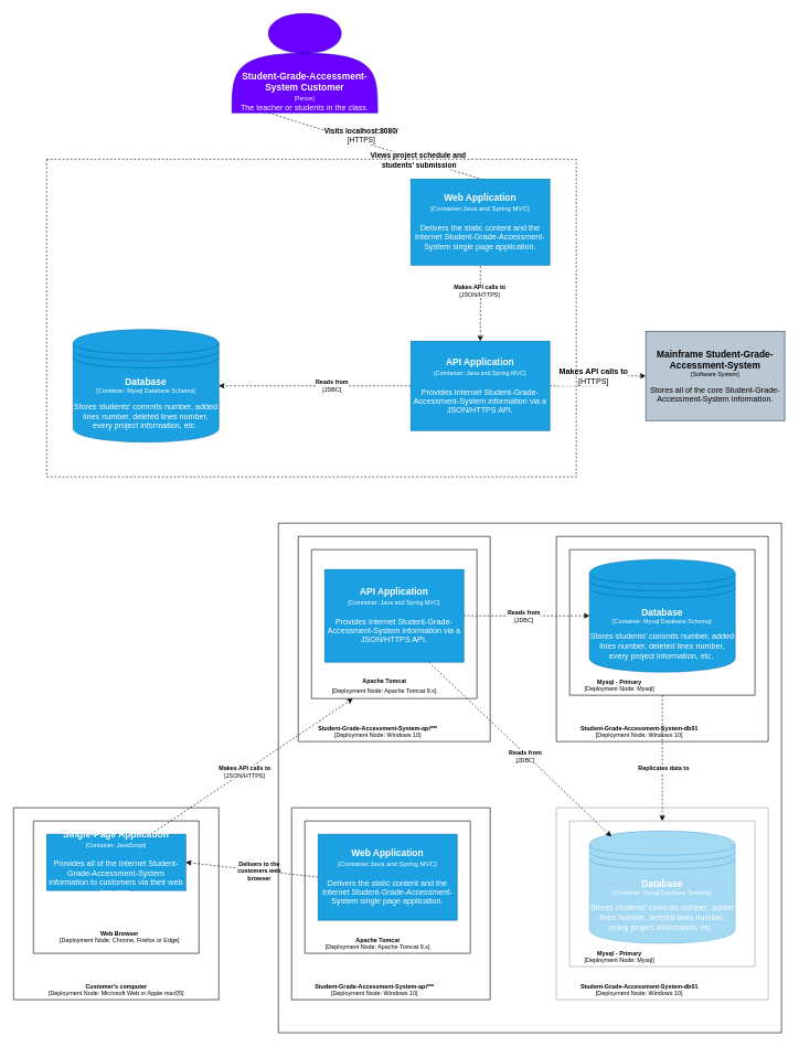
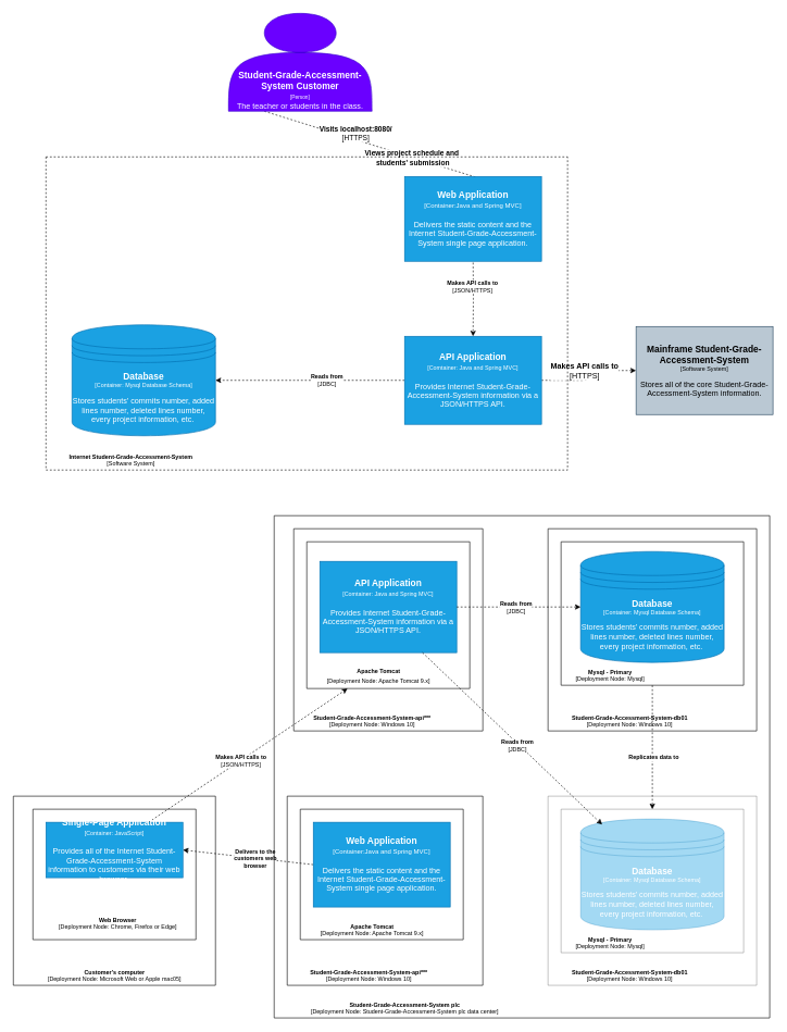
  <mxCell id="0" />
  <mxCell id="1" parent="0" />
  <mxCell id="2" style="edgeStyle=none;rounded=0;orthogonalLoop=1;jettySize=auto;html=1;exitX=0.25;exitY=1;exitDx=0;exitDy=0;entryX=1;entryY=0.25;entryDx=0;entryDy=0;fontSize=9;dashed=1;" parent="1" source="5" target="16" edge="1"><mxGeometry relative="1" as="geometry" /></mxCell>
  <mxCell id="3" value="&lt;b&gt;Visits localhost:8080/&lt;/b&gt;&lt;br&gt;[HTTPS]" style="edgeLabel;html=1;align=center;verticalAlign=middle;resizable=0;points=[];" parent="2" vertex="1" connectable="0"><mxGeometry x="-0.264" y="3" relative="1" as="geometry"><mxPoint x="-18" y="-12" as="offset" /></mxGeometry></mxCell>
  <mxCell id="4" value="&lt;b&gt;Views project schedule and&lt;br&gt;&amp;nbsp;students' submission&lt;/b&gt;" style="edgeLabel;html=1;align=center;verticalAlign=middle;resizable=0;points=[];" vertex="1" connectable="0" parent="2"><mxGeometry x="0.06" relative="1" as="geometry"><mxPoint y="1" as="offset" /></mxGeometry></mxCell>
  <mxCell id="5" value="&lt;br&gt;&lt;br&gt;&lt;br&gt;&lt;br&gt;&lt;br&gt;&lt;br&gt;&lt;b&gt;&lt;font style=&quot;font-size: 14px&quot;&gt;Student-Grade-Accessment-System Customer&lt;/font&gt;&lt;/b&gt;&lt;br&gt;&lt;font style=&quot;font-size: 8px&quot;&gt;[Person]&lt;/font&gt;&lt;br&gt;The teacher or students in the class." style="shape=actor;whiteSpace=wrap;html=1;fillColor=#6a00ff;strokeColor=#3700CC;fontColor=#ffffff;" parent="1" vertex="1"><mxGeometry x="350" y="20" width="220" height="150" as="geometry" /></mxCell>
  <mxCell id="6" style="edgeStyle=orthogonalEdgeStyle;curved=0;rounded=1;sketch=0;orthogonalLoop=1;jettySize=auto;html=1;exitX=0.5;exitY=1;exitDx=0;exitDy=0;entryX=0.5;entryY=0;entryDx=0;entryDy=0;dashed=1;fontSize=9;" parent="1" target="13" edge="1"><mxGeometry relative="1" as="geometry"><mxPoint x="725" y="390" as="sourcePoint" /></mxGeometry></mxCell>
  <mxCell id="7" value="&lt;b&gt;Makes API calls to&lt;/b&gt;&lt;br&gt;[JSON/HTTPS]" style="edgeLabel;html=1;align=center;verticalAlign=middle;resizable=0;points=[];fontSize=9;" parent="6" vertex="1" connectable="0"><mxGeometry x="-0.238" y="-2" relative="1" as="geometry"><mxPoint as="offset" /></mxGeometry></mxCell>
  <mxCell id="8" value="&lt;b&gt;&lt;font style=&quot;font-size: 14px&quot;&gt;Database&lt;/font&gt;&lt;/b&gt;&lt;br&gt;&lt;font style=&quot;font-size: 9px&quot;&gt;[Container: Mysql Database Schema]&lt;/font&gt;&lt;br&gt;&lt;br&gt;&lt;font style=&quot;font-size: 12px&quot;&gt;Stores students' commits number, added lines number, deleted lines number, every project information, etc.&lt;/font&gt;&amp;nbsp;" style="shape=datastore;whiteSpace=wrap;html=1;fontSize=9;fillColor=#1ba1e2;fontColor=#ffffff;strokeColor=#006EAF;" parent="1" vertex="1"><mxGeometry x="110" y="497.5" width="220" height="170" as="geometry" /></mxCell>
  <mxCell id="9" style="edgeStyle=orthogonalEdgeStyle;curved=0;rounded=1;sketch=0;orthogonalLoop=1;jettySize=auto;html=1;exitX=0;exitY=0.5;exitDx=0;exitDy=0;entryX=1;entryY=0.5;entryDx=0;entryDy=0;dashed=1;fontSize=9;" parent="1" source="13" target="8" edge="1"><mxGeometry relative="1" as="geometry" /></mxCell>
  <mxCell id="10" value="&lt;b&gt;Reads from&lt;/b&gt;&lt;br&gt;[JDBC]" style="edgeLabel;html=1;align=center;verticalAlign=middle;resizable=0;points=[];fontSize=9;" parent="9" vertex="1" connectable="0"><mxGeometry x="-0.171" y="-1" relative="1" as="geometry"><mxPoint as="offset" /></mxGeometry></mxCell>
  <mxCell id="11" style="edgeStyle=orthogonalEdgeStyle;curved=0;rounded=1;sketch=0;orthogonalLoop=1;jettySize=auto;html=1;exitX=1;exitY=0.5;exitDx=0;exitDy=0;entryX=0;entryY=0.5;entryDx=0;entryDy=0;dashed=1;fontSize=12;" parent="1" source="13" target="17" edge="1"><mxGeometry relative="1" as="geometry" /></mxCell>
  <mxCell id="12" value="&lt;b&gt;Makes API calls to&lt;/b&gt;&lt;br&gt;[HTTPS]" style="edgeLabel;html=1;align=center;verticalAlign=middle;resizable=0;points=[];fontSize=12;" parent="11" vertex="1" connectable="0"><mxGeometry x="0.32" relative="1" as="geometry"><mxPoint x="-26" as="offset" /></mxGeometry></mxCell>
  <mxCell id="13" value="&lt;font style=&quot;font-size: 14px&quot;&gt;&lt;b&gt;API Application&lt;/b&gt;&lt;/font&gt;&lt;br&gt;&lt;font style=&quot;font-size: 9px&quot;&gt;[Comtainer: Java and Spring MVC]&lt;br&gt;&lt;/font&gt;&lt;br&gt;Provides Internet Student-Grade-Accessment-System information via a JSON/HTTPS API." style="rounded=0;whiteSpace=wrap;html=1;sketch=0;fillColor=#1ba1e2;fontColor=#ffffff;strokeColor=#006EAF;" parent="1" vertex="1"><mxGeometry x="620" y="515" width="210" height="135" as="geometry" /></mxCell>
  <mxCell id="14" value="" style="swimlane;startSize=0;rounded=0;sketch=0;fontSize=9;dashed=1;" parent="1" vertex="1"><mxGeometry x="70" y="240" width="800" height="480" as="geometry" /></mxCell>
+ <mxCell id="15" value="&lt;b&gt;Internet Student-Grade-Accessment-System&lt;/b&gt;&lt;br&gt;[Software System]" style="text;html=1;align=center;verticalAlign=middle;resizable=0;points=[];autosize=1;strokeColor=none;fillColor=none;fontSize=9;" parent="14" vertex="1"><mxGeometry x="20" y="450" width="220" height="30" as="geometry" /></mxCell>
  <mxCell id="16" value="&lt;b&gt;&lt;font style=&quot;font-size: 14px&quot;&gt;Web Application&lt;/font&gt;&lt;/b&gt;&lt;br&gt;&lt;font&gt;&lt;font size=&quot;1&quot;&gt;[Container:Java and Spring MVC]&lt;br&gt;&lt;/font&gt;&lt;br&gt;&lt;font style=&quot;font-size: 12px&quot;&gt;Delivers the static content and the Internet Student-Grade-Accessment-System single page application.&lt;/font&gt;&lt;br&gt;&lt;/font&gt;" style="rounded=0;whiteSpace=wrap;html=1;fillColor=#1ba1e2;fontColor=#ffffff;strokeColor=#006EAF;" parent="14" vertex="1"><mxGeometry x="550" y="30" width="210" height="130" as="geometry" /></mxCell>
  <mxCell id="17" value="&lt;font style=&quot;font-size: 14px&quot;&gt;&lt;b&gt;Mainframe Student-Grade-Accessment-System&lt;/b&gt;&lt;/font&gt;&lt;br&gt;[Software System]&lt;br&gt;&lt;br&gt;&lt;font style=&quot;font-size: 12px&quot;&gt;Stores all of the core Student-Grade-Accessment-System information.&lt;/font&gt;" style="rounded=0;whiteSpace=wrap;html=1;sketch=0;fontSize=9;fillColor=#bac8d3;strokeColor=#23445d;" parent="1" vertex="1"><mxGeometry x="975" y="500" width="210" height="135" as="geometry" /></mxCell>
  <mxCell id="18" value="" style="swimlane;startSize=0;rounded=0;sketch=0;fontSize=12;" parent="1" vertex="1"><mxGeometry x="470" y="830" width="250" height="225" as="geometry" /></mxCell>
  <mxCell id="19" value="&lt;font style=&quot;font-size: 9px&quot;&gt;&lt;b&gt;Apache Tomcat&lt;/b&gt;&lt;br&gt;[Deployment Node: Apache Tomcat 9.x]&lt;/font&gt;" style="text;html=1;align=center;verticalAlign=middle;resizable=0;points=[];autosize=1;strokeColor=none;fillColor=none;fontSize=12;" parent="18" vertex="1"><mxGeometry x="20" y="185" width="180" height="40" as="geometry" /></mxCell>
  <mxCell id="20" value="" style="swimlane;startSize=0;rounded=0;sketch=0;fontSize=9;" parent="1" vertex="1"><mxGeometry x="450" y="810" width="290" height="310" as="geometry" /></mxCell>
  <mxCell id="21" value="&lt;b&gt;Student-Grade-Accessment-System-api***&lt;/b&gt;&lt;br&gt;[Deployment Node: Windows 10]" style="text;html=1;align=center;verticalAlign=middle;resizable=0;points=[];autosize=1;strokeColor=none;fillColor=none;fontSize=9;" parent="20" vertex="1"><mxGeometry x="15" y="280" width="210" height="30" as="geometry" /></mxCell>
  <mxCell id="22" value="&lt;font style=&quot;font-size: 14px&quot;&gt;&lt;b&gt;API Application&lt;/b&gt;&lt;/font&gt;&lt;br&gt;&lt;font style=&quot;font-size: 9px&quot;&gt;[Comtainer: Java and Spring MVC]&lt;br&gt;&lt;/font&gt;&lt;br&gt;&lt;span&gt;Provides Internet Student-Grade-Accessment-System information via a JSON/HTTPS API.&lt;/span&gt;" style="rounded=0;whiteSpace=wrap;html=1;sketch=0;fontSize=12;fillColor=#1ba1e2;fontColor=#ffffff;strokeColor=#006EAF;" parent="20" vertex="1"><mxGeometry x="40" y="50" width="210" height="140" as="geometry" /></mxCell>
  <mxCell id="23" value="&lt;b&gt;&lt;font style=&quot;font-size: 14px&quot;&gt;Database&lt;/font&gt;&lt;/b&gt;&lt;br&gt;&lt;font style=&quot;font-size: 9px&quot;&gt;[Container: Mysql Database Schema]&lt;/font&gt;&lt;br&gt;&lt;br&gt;&lt;font style=&quot;font-size: 12px&quot;&gt;Stores students' commits number, added lines number, deleted lines number, every project information, etc.&lt;/font&gt;&amp;nbsp;" style="shape=datastore;whiteSpace=wrap;html=1;fontSize=9;fillColor=#1ba1e2;fontColor=#ffffff;strokeColor=#006EAF;" parent="1" vertex="1"><mxGeometry x="890" y="845" width="220" height="170" as="geometry" /></mxCell>
  <mxCell id="24" style="edgeStyle=none;rounded=1;sketch=0;orthogonalLoop=1;jettySize=auto;html=1;exitX=0.5;exitY=1;exitDx=0;exitDy=0;entryX=0.5;entryY=0;entryDx=0;entryDy=0;dashed=1;fontSize=9;" parent="1" source="26" target="45" edge="1"><mxGeometry relative="1" as="geometry" /></mxCell>
  <mxCell id="25" value="&lt;b&gt;Replicates data to&lt;/b&gt;" style="edgeLabel;html=1;align=center;verticalAlign=middle;resizable=0;points=[];fontSize=9;" parent="24" vertex="1" connectable="0"><mxGeometry x="0.154" y="1" relative="1" as="geometry"><mxPoint as="offset" /></mxGeometry></mxCell>
  <mxCell id="26" value="" style="swimlane;startSize=0;rounded=0;sketch=0;fontSize=9;" parent="1" vertex="1"><mxGeometry x="860" y="830" width="280" height="220" as="geometry" /></mxCell>
  <mxCell id="27" value="&lt;b&gt;Mysql - Primary&lt;/b&gt;&lt;br&gt;[Deployment Node: Mysql]" style="text;html=1;align=center;verticalAlign=middle;resizable=0;points=[];autosize=1;strokeColor=none;fillColor=none;fontSize=9;" parent="26" vertex="1"><mxGeometry x="10" y="190" width="130" height="30" as="geometry" /></mxCell>
  <mxCell id="28" value="" style="swimlane;startSize=0;rounded=0;sketch=0;fontSize=9;" parent="1" vertex="1"><mxGeometry x="840" y="810" width="320" height="310" as="geometry" /></mxCell>
  <mxCell id="29" value="&lt;b&gt;Student-Grade-Accessment-System-db01&lt;/b&gt;&lt;br&gt;[Deployment Node: Windows 10]" style="text;html=1;align=center;verticalAlign=middle;resizable=0;points=[];autosize=1;strokeColor=none;fillColor=none;fontSize=9;" parent="28" vertex="1"><mxGeometry x="20" y="280" width="210" height="30" as="geometry" /></mxCell>
  <mxCell id="30" style="edgeStyle=none;rounded=1;sketch=0;orthogonalLoop=1;jettySize=auto;html=1;exitX=0;exitY=0.5;exitDx=0;exitDy=0;entryX=1;entryY=0.5;entryDx=0;entryDy=0;dashed=1;fontSize=9;" parent="1" source="32" target="35" edge="1"><mxGeometry relative="1" as="geometry" /></mxCell>
  <mxCell id="31" value="&lt;b&gt;Delivers to the &lt;br&gt;customers web &lt;br&gt;browser&lt;/b&gt;" style="edgeLabel;html=1;align=center;verticalAlign=middle;resizable=0;points=[];fontSize=9;" parent="30" vertex="1" connectable="0"><mxGeometry x="-0.114" y="1" relative="1" as="geometry"><mxPoint x="-1" y="-1" as="offset" /></mxGeometry></mxCell>
  <mxCell id="32" value="&lt;b&gt;&lt;font style=&quot;font-size: 14px&quot;&gt;Web Application&lt;/font&gt;&lt;/b&gt;&lt;br&gt;&lt;font&gt;&lt;font size=&quot;1&quot;&gt;[Container:Java and Spring MVC]&lt;br&gt;&lt;/font&gt;&lt;br&gt;&lt;font style=&quot;font-size: 12px&quot;&gt;Delivers the static content and the Internet Student-Grade-Accessment-System single page application.&lt;/font&gt;&lt;br&gt;&lt;/font&gt;" style="rounded=0;whiteSpace=wrap;html=1;fillColor=#1ba1e2;fontColor=#ffffff;strokeColor=#006EAF;" parent="1" vertex="1"><mxGeometry x="480" y="1260" width="210" height="130" as="geometry" /></mxCell>
  <mxCell id="33" style="rounded=1;sketch=0;orthogonalLoop=1;jettySize=auto;html=1;exitX=0.75;exitY=0;exitDx=0;exitDy=0;entryX=0.25;entryY=1;entryDx=0;entryDy=0;dashed=1;fontSize=9;" parent="1" source="35" target="18" edge="1"><mxGeometry relative="1" as="geometry" /></mxCell>
  <mxCell id="34" value="&lt;b&gt;Makes API calls to&lt;/b&gt;&lt;br&gt;[JSON/HTTPS]" style="edgeLabel;html=1;align=center;verticalAlign=middle;resizable=0;points=[];fontSize=9;" parent="33" vertex="1" connectable="0"><mxGeometry x="-0.076" relative="1" as="geometry"><mxPoint as="offset" /></mxGeometry></mxCell>
  <mxCell id="35" value="&lt;b&gt;&lt;font style=&quot;font-size: 14px&quot;&gt;Single-Page Application&lt;/font&gt;&lt;/b&gt;&lt;br&gt;&lt;font style=&quot;font-size: 9px&quot;&gt;[Container: JavaScript]&lt;/font&gt;&lt;br&gt;&lt;br&gt;Provides all of the Internet Student-Grade-Accessment-System information to customers via their web browser." style="rounded=0;whiteSpace=wrap;html=1;fontSize=12;fillColor=#1ba1e2;fontColor=#ffffff;strokeColor=#006EAF;" parent="1" vertex="1"><mxGeometry x="70" y="1260" width="210" height="85" as="geometry" /></mxCell>
  <mxCell id="36" value="" style="swimlane;startSize=0;rounded=0;sketch=0;fontSize=9;" parent="1" vertex="1"><mxGeometry x="50" y="1240" width="250" height="200" as="geometry" /></mxCell>
  <mxCell id="37" value="&lt;b&gt;Web Browser&lt;/b&gt;&lt;br&gt;[Deployment Node: Chrome, Firefox or Edge]" style="text;html=1;align=center;verticalAlign=middle;resizable=0;points=[];autosize=1;strokeColor=none;fillColor=none;fontSize=9;" parent="36" vertex="1"><mxGeometry x="25" y="160" width="210" height="30" as="geometry" /></mxCell>
  <mxCell id="38" value="" style="swimlane;startSize=0;rounded=0;sketch=0;fontSize=9;" parent="1" vertex="1"><mxGeometry x="20" y="1220" width="310" height="290" as="geometry" /></mxCell>
  <mxCell id="39" value="&lt;b&gt;Customer's computer&lt;/b&gt;&lt;br&gt;[Deployment Node: Microsoft Web or Apple mac05]" style="text;html=1;align=center;verticalAlign=middle;resizable=0;points=[];autosize=1;strokeColor=none;fillColor=none;fontSize=9;" parent="38" vertex="1"><mxGeometry x="30" y="260" width="250" height="30" as="geometry" /></mxCell>
  <mxCell id="40" value="" style="swimlane;startSize=0;rounded=0;sketch=0;fontSize=9;" parent="1" vertex="1"><mxGeometry x="460" y="1240" width="250" height="200" as="geometry" /></mxCell>
  <mxCell id="41" value="&lt;b&gt;Apache Tomcat&lt;/b&gt;&lt;br&gt;[Deployment Node: Apache Tomcat 9.x]" style="text;html=1;align=center;verticalAlign=middle;resizable=0;points=[];autosize=1;strokeColor=none;fillColor=none;fontSize=9;" parent="40" vertex="1"><mxGeometry x="20" y="170" width="180" height="30" as="geometry" /></mxCell>
  <mxCell id="42" value="" style="swimlane;startSize=0;rounded=0;sketch=0;fontSize=9;" parent="1" vertex="1"><mxGeometry x="440" y="1220" width="300" height="290" as="geometry" /></mxCell>
  <mxCell id="43" value="&lt;b&gt;Student-Grade-Accessment-System-api***&lt;/b&gt;&lt;br&gt;[Deployment Node: Windows 10]" style="text;html=1;align=center;verticalAlign=middle;resizable=0;points=[];autosize=1;strokeColor=none;fillColor=none;fontSize=9;" parent="42" vertex="1"><mxGeometry x="20" y="260" width="210" height="30" as="geometry" /></mxCell>
  <mxCell id="44" value="&lt;b&gt;&lt;font style=&quot;font-size: 14px&quot;&gt;Database&lt;/font&gt;&lt;/b&gt;&lt;br&gt;&lt;font style=&quot;font-size: 9px&quot;&gt;[Container: Mysql Database Schema]&lt;/font&gt;&lt;br&gt;&lt;br&gt;&lt;font style=&quot;font-size: 12px&quot;&gt;Stores students' commits number, added lines number, deleted lines number, every project information, etc.&lt;/font&gt;&amp;nbsp;" style="shape=datastore;whiteSpace=wrap;html=1;fontSize=9;fillColor=#1ba1e2;fontColor=#ffffff;strokeColor=#006EAF;gradientDirection=north;opacity=40;" parent="1" vertex="1"><mxGeometry x="890" y="1255" width="220" height="170" as="geometry" /></mxCell>
  <mxCell id="45" value="" style="swimlane;startSize=0;rounded=0;sketch=0;fontSize=9;opacity=40;" parent="1" vertex="1"><mxGeometry x="860" y="1240" width="280" height="220" as="geometry" /></mxCell>
  <mxCell id="46" value="&lt;b&gt;Mysql - Primary&lt;/b&gt;&lt;br&gt;[Deployment Node: Mysql]" style="text;html=1;align=center;verticalAlign=middle;resizable=0;points=[];autosize=1;strokeColor=none;fillColor=none;fontSize=9;opacity=40;" parent="45" vertex="1"><mxGeometry x="10" y="190" width="130" height="30" as="geometry" /></mxCell>
  <mxCell id="47" value="" style="swimlane;startSize=0;rounded=0;sketch=0;fontSize=9;opacity=40;" parent="1" vertex="1"><mxGeometry x="840" y="1220" width="320" height="290" as="geometry" /></mxCell>
  <mxCell id="48" value="&lt;b&gt;Student-Grade-Accessment-System-db01&lt;/b&gt;&lt;br&gt;[Deployment Node: Windows 10]" style="text;html=1;align=center;verticalAlign=middle;resizable=0;points=[];autosize=1;strokeColor=none;fillColor=none;fontSize=9;opacity=40;" parent="47" vertex="1"><mxGeometry x="20" y="260" width="210" height="30" as="geometry" /></mxCell>
  <mxCell id="49" style="edgeStyle=none;rounded=1;sketch=0;orthogonalLoop=1;jettySize=auto;html=1;exitX=1;exitY=0.5;exitDx=0;exitDy=0;entryX=0;entryY=0.5;entryDx=0;entryDy=0;dashed=1;fontSize=9;" parent="1" source="22" target="23" edge="1"><mxGeometry relative="1" as="geometry" /></mxCell>
  <mxCell id="50" value="&lt;b&gt;Reads from&lt;/b&gt;&lt;br&gt;[JDBC]" style="edgeLabel;html=1;align=center;verticalAlign=middle;resizable=0;points=[];fontSize=9;" parent="49" vertex="1" connectable="0"><mxGeometry x="0.12" y="1" relative="1" as="geometry"><mxPoint x="-16" y="1" as="offset" /></mxGeometry></mxCell>
  <mxCell id="51" style="edgeStyle=none;rounded=1;sketch=0;orthogonalLoop=1;jettySize=auto;html=1;exitX=0.75;exitY=1;exitDx=0;exitDy=0;entryX=0.15;entryY=0.05;entryDx=0;entryDy=0;entryPerimeter=0;dashed=1;fontSize=9;" parent="1" source="22" target="44" edge="1"><mxGeometry relative="1" as="geometry" /></mxCell>
  <mxCell id="52" value="&lt;b&gt;Reads from&lt;/b&gt;&lt;br&gt;[JDBC]" style="edgeLabel;html=1;align=center;verticalAlign=middle;resizable=0;points=[];fontSize=9;" parent="51" vertex="1" connectable="0"><mxGeometry x="0.067" y="-3" relative="1" as="geometry"><mxPoint as="offset" /></mxGeometry></mxCell>
  <mxCell id="53" value="" style="swimlane;startSize=0;rounded=0;sketch=0;fontSize=9;" parent="1" vertex="1"><mxGeometry x="420" y="790" width="760" height="770" as="geometry" /></mxCell>
+ <mxCell id="54" value="&lt;b&gt;Student-Grade-Accessment-System plc&lt;/b&gt;&lt;br&gt;[Deployment Node: Student-Grade-Accessment-System plc data center]" style="text;html=1;align=center;verticalAlign=middle;resizable=0;points=[];autosize=1;strokeColor=none;fillColor=none;fontSize=9;" parent="53" vertex="1"><mxGeometry x="40" y="740" width="320" height="30" as="geometry" /></mxCell>
